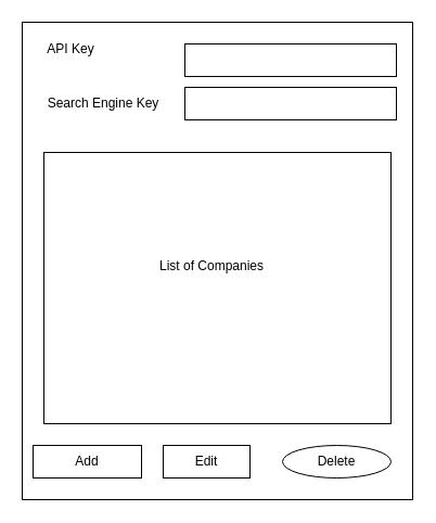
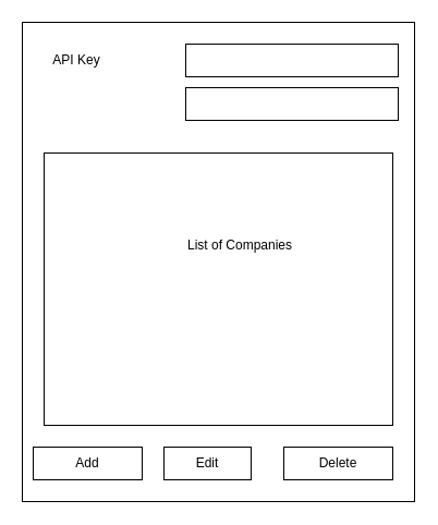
  <mxCell id="0" />
  <mxCell id="1" parent="0" />
  <mxCell id="2" value="" style="rounded=0;whiteSpace=wrap;html=1;" vertex="1" parent="1"><mxGeometry x="20" y="20" width="360" height="440" as="geometry" /></mxCell>
  <mxCell id="3" value="" style="rounded=0;whiteSpace=wrap;html=1;" vertex="1" parent="1"><mxGeometry x="40" y="140" width="320" height="250" as="geometry" /></mxCell>
  <mxCell id="4" value="" style="rounded=0;whiteSpace=wrap;html=1;" vertex="1" parent="1"><mxGeometry x="170" y="40" width="195" height="30" as="geometry" /></mxCell>
- <mxCell id="5" value="API Key" style="text;html=1;strokeColor=none;fillColor=none;align=center;verticalAlign=middle;whiteSpace=wrap;rounded=0;" vertex="1" parent="1"><mxGeometry x="35" y="30" width="60" height="30" as="geometry" /></mxCell>
+ <mxCell id="5" value="API Key" style="text;html=1;strokeColor=none;fillColor=none;align=center;verticalAlign=middle;whiteSpace=wrap;rounded=0;" vertex="1" parent="1"><mxGeometry x="40" y="40" width="60" height="30" as="geometry" /></mxCell>
  <mxCell id="6" value="" style="rounded=0;whiteSpace=wrap;html=1;" vertex="1" parent="1"><mxGeometry x="170" y="80" width="195" height="30" as="geometry" /></mxCell>
- <mxCell id="7" value="Search Engine Key" style="text;html=1;strokeColor=none;fillColor=none;align=center;verticalAlign=middle;whiteSpace=wrap;rounded=0;" vertex="1" parent="1"><mxGeometry x="40" y="80" width="110" height="30" as="geometry" /></mxCell>
- <mxCell id="8" value="List of Companies" style="text;html=1;strokeColor=none;fillColor=none;align=center;verticalAlign=middle;whiteSpace=wrap;rounded=0;" vertex="1" parent="1"><mxGeometry x="140" y="230" width="110" height="30" as="geometry" /></mxCell>
+ <mxCell id="8" value="List of Companies" style="text;html=1;strokeColor=none;fillColor=none;align=center;verticalAlign=middle;whiteSpace=wrap;rounded=0;" vertex="1" parent="1"><mxGeometry x="165" y="210" width="110" height="30" as="geometry" /></mxCell>
  <mxCell id="9" value="Add" style="rounded=0;whiteSpace=wrap;html=1;" vertex="1" parent="1"><mxGeometry x="30" y="410" width="100" height="30" as="geometry" /></mxCell>
  <mxCell id="10" value="Edit" style="rounded=0;whiteSpace=wrap;html=1;" vertex="1" parent="1"><mxGeometry x="150" y="410" width="80" height="30" as="geometry" /></mxCell>
- <mxCell id="11" value="Delete" style="ellipse;whiteSpace=wrap;html=1;" vertex="1" parent="1"><mxGeometry x="260" y="410" width="100" height="30" as="geometry" /></mxCell>
+ <mxCell id="11" value="Delete" style="rounded=0;whiteSpace=wrap;html=1;" vertex="1" parent="1"><mxGeometry x="260" y="410" width="100" height="30" as="geometry" /></mxCell>
